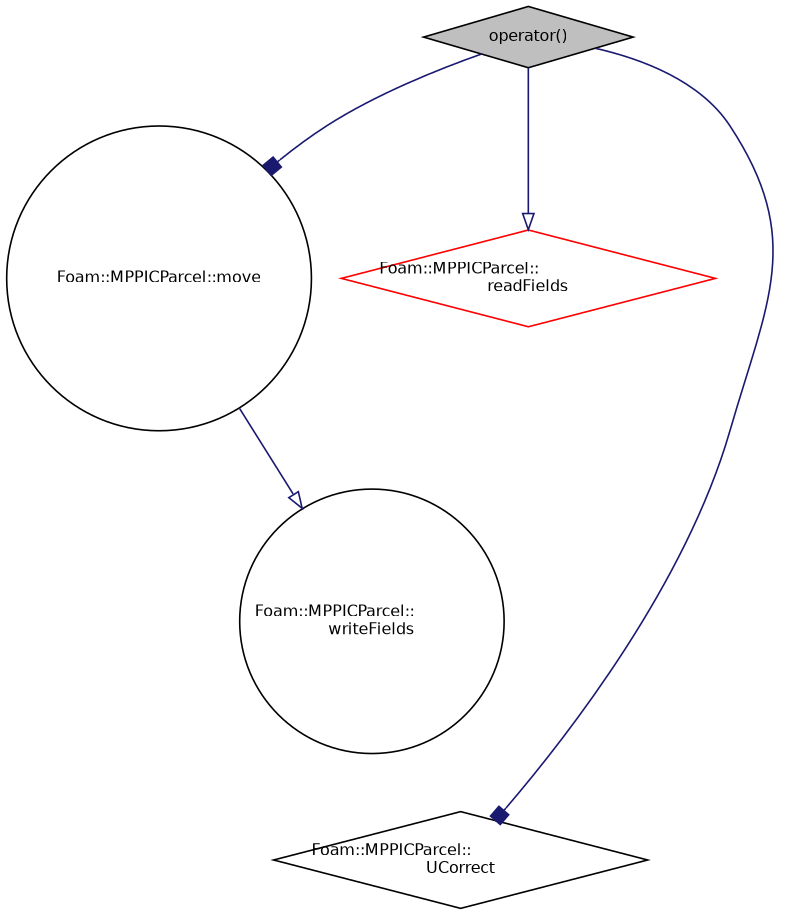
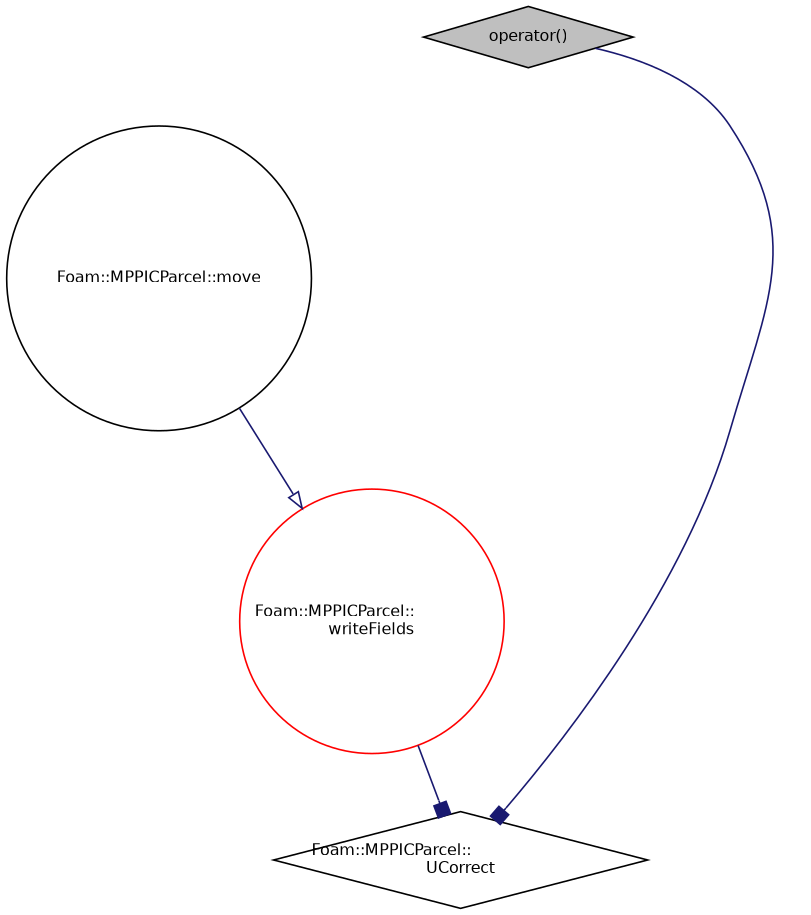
  digraph {
    rankdir=TB
    node [color=black fontname=Helvetica fontsize=10 shape=diamond]
    edge [arrowhead=box color=midnightblue fontname=Helvetica fontsize=10 labelfontname=Helvetica labelfontsize=10 style=solid]
    n1 [fillcolor=grey75 fontcolor=black height=0.2 label="operator()" style=filled width=0.4]
    n2 [height=0.2 label="Foam::MPPICParcel::move" shape=circle width=0.4]
-   n3 [color=red height=0.2 label="Foam::MPPICParcel::\lreadFields" width=0.4]
    n4 [height=0.2 label="Foam::MPPICParcel::\lUCorrect" width=0.4]
-   n5 [height=0.2 label="Foam::MPPICParcel::\lwriteFields" shape=circle width=0.4]
-   n1 -> n2
-   n1 -> n3 [arrowhead=onormal]
+   n5 [color=red height=0.2 label="Foam::MPPICParcel::\lwriteFields" shape=circle width=0.4]
    n1 -> n4
    n2 -> n5 [arrowhead=onormal]
+   n5 -> n4
  }
